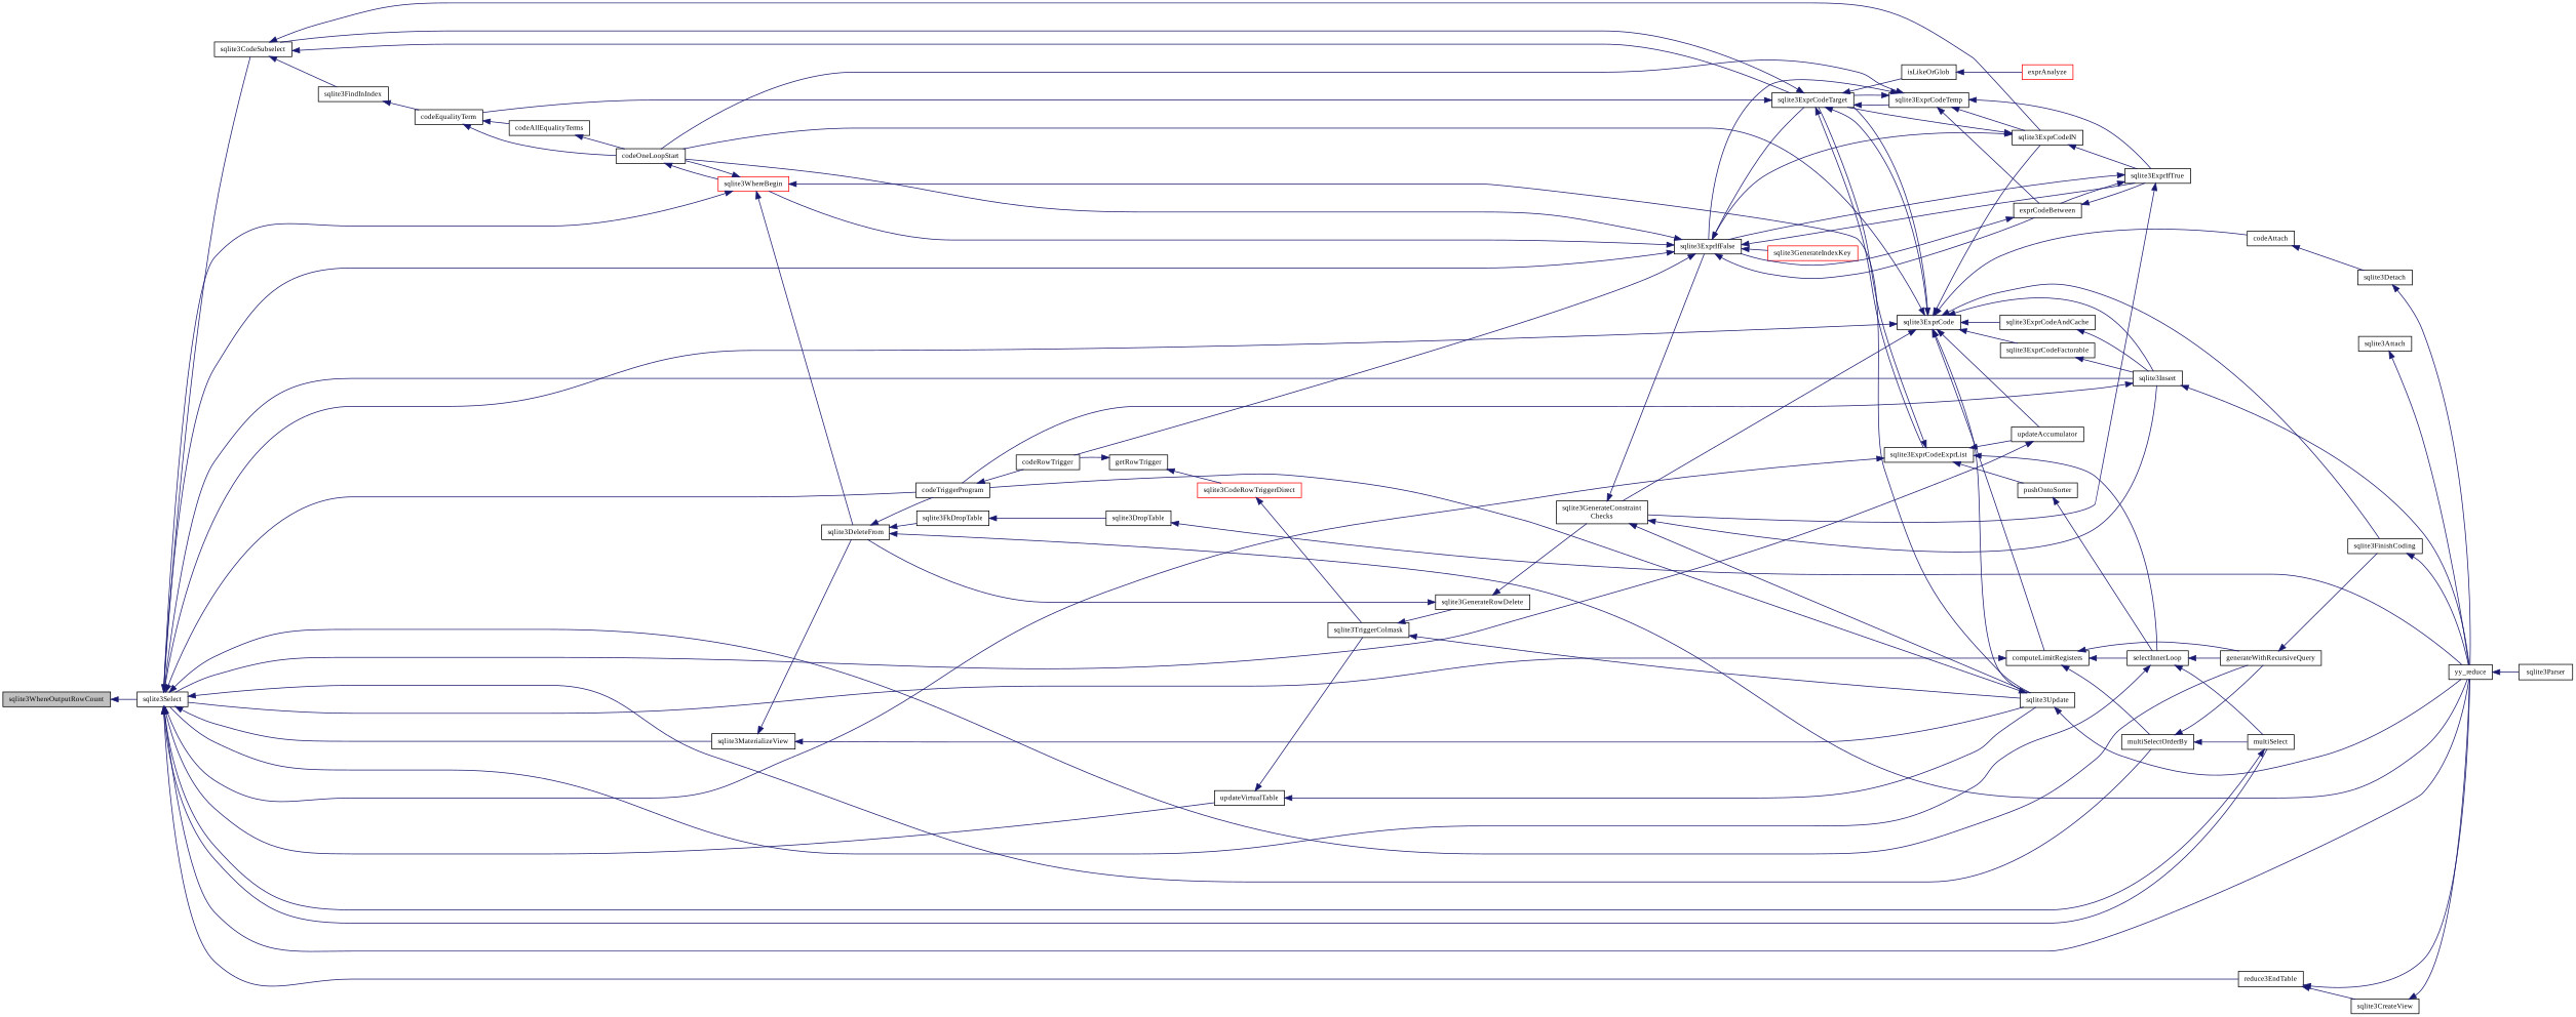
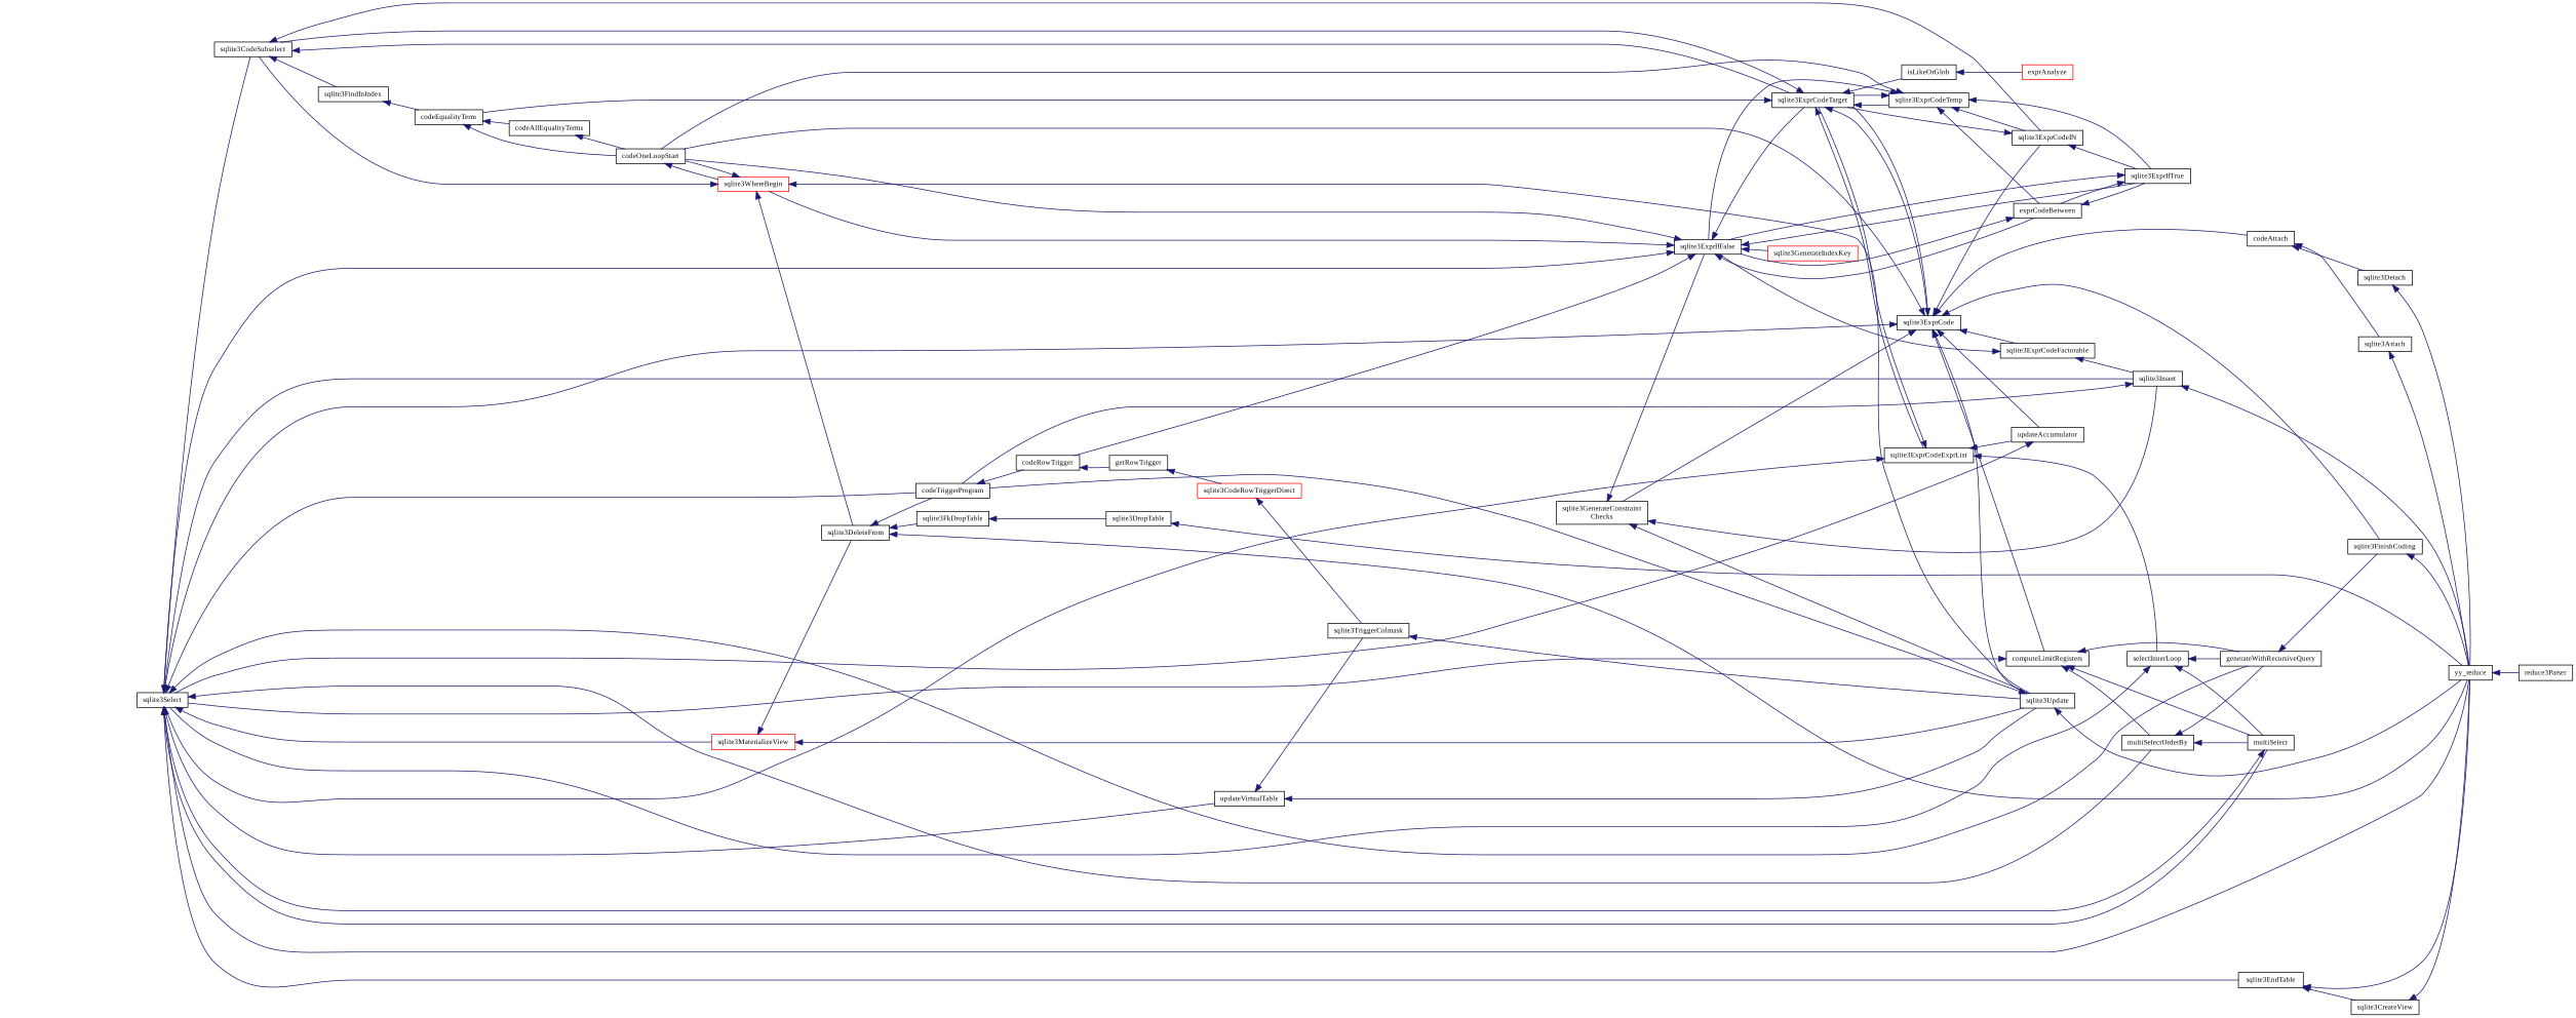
  digraph {
    fontname="Liberation Serif"
    rankdir=LR
    node [color=black fillcolor=white fontname="Liberation Serif" fontsize=10 shape=record style=filled]
    edge [color=midnightblue dir=back fontname="Liberation Serif" fontsize=10 labelfontname=FreeSans labelfontsize=10 style=solid]
-   n1 [fillcolor=grey75 fontcolor=black height=0.2 label=sqlite3WhereOutputRowCount width=0.4]
    n2 [height=0.2 label=sqlite3Select width=0.4]
    n3 [height=0.2 label=sqlite3CodeSubselect width=0.4]
    n4 [height=0.2 label=sqlite3Insert width=0.4]
    n5 [height=0.2 label=codeTriggerProgram width=0.4]
    n6 [height=0.2 label=yy_reduce width=0.4]
    n7 [height=0.2 label=generateWithRecursiveQuery width=0.4]
    n8 [height=0.2 label=multiSelect width=0.4]
    n9 [height=0.2 label=multiSelectOrderBy width=0.4]
-   n10 [height=0.2 label=reduce3EndTable width=0.4]
-   n11 [height=0.2 label=sqlite3MaterializeView width=0.4]
+   n10 [height=0.2 label=sqlite3EndTable width=0.4]
+   n11 [color=red height=0.2 label=sqlite3MaterializeView width=0.4]
    n12 [height=0.2 label=updateVirtualTable width=0.4]
    n13 [height=0.2 label=sqlite3FindInIndex width=0.4]
    n14 [height=0.2 label=sqlite3ExprCodeTarget width=0.4]
    n15 [height=0.2 label=sqlite3ExprCodeIN width=0.4]
    n16 [height=0.2 label=codeRowTrigger width=0.4]
-   n17 [height=0.2 label=sqlite3Parser width=0.4]
+   n17 [height=0.2 label=reduce3Parser width=0.4]
    n18 [height=0.2 label=sqlite3FinishCoding width=0.4]
    n19 [height=0.2 label=sqlite3CreateView width=0.4]
    n20 [height=0.2 label=sqlite3Update width=0.4]
    n21 [height=0.2 label=sqlite3DeleteFrom width=0.4]
    n22 [height=0.2 label=sqlite3TriggerColmask width=0.4]
    n23 [height=0.2 label=codeEqualityTerm width=0.4]
    n24 [height=0.2 label=sqlite3ExprCodeTemp width=0.4]
    n25 [height=0.2 label=sqlite3ExprCode width=0.4]
    n26 [height=0.2 label=sqlite3ExprCodeExprList width=0.4]
    n27 [height=0.2 label=isLikeOrGlob width=0.4]
    n28 [height=0.2 label=sqlite3ExprIfTrue width=0.4]
    n29 [height=0.2 label=sqlite3ExprIfFalse width=0.4]
    n30 [height=0.2 label=codeOneLoopStart width=0.4]
    n31 [height=0.2 label=codeAllEqualityTerms width=0.4]
    n32 [height=0.2 label=exprCodeBetween width=0.4]
    n33 [height=0.2 label="sqlite3GenerateConstraint\lChecks" width=0.4]
    n34 [color=red height=0.2 label=sqlite3GenerateIndexKey width=0.4]
    n35 [color=red height=0.2 label=sqlite3WhereBegin width=0.4]
    n36 [height=0.2 label=sqlite3ExprCodeFactorable width=0.4]
-   n37 [height=0.2 label=sqlite3ExprCodeAndCache width=0.4]
    n38 [height=0.2 label=codeAttach width=0.4]
    n39 [height=0.2 label=computeLimitRegisters width=0.4]
    n40 [height=0.2 label=updateAccumulator width=0.4]
-   n41 [height=0.2 label=pushOntoSorter width=0.4]
    n42 [height=0.2 label=selectInnerLoop width=0.4]
    n43 [color=red height=0.2 label=exprAnalyze width=0.4]
    n44 [height=0.2 label=getRowTrigger width=0.4]
    n45 [color=red height=0.2 label=sqlite3CodeRowTriggerDirect width=0.4]
-   n46 [height=0.2 label=sqlite3GenerateRowDelete width=0.4]
    n47 [height=0.2 label=sqlite3FkDropTable width=0.4]
    n48 [height=0.2 label=sqlite3DropTable width=0.4]
    n49 [height=0.2 label=sqlite3Detach width=0.4]
    n50 [height=0.2 label=sqlite3Attach width=0.4]
-   n1 -> n2
    n2 -> n3
    n2 -> n4
    n2 -> n5
    n2 -> n6
    n2 -> n7
    n2 -> n8
    n2 -> n9
    n2 -> n10
    n2 -> n11
    n2 -> n12
    n3 -> n13
    n3 -> n14
    n3 -> n15
    n4 -> n5
    n4 -> n6
    n5 -> n16
    n6 -> n17
    n7 -> n18
    n8 -> n2
    n9 -> n7
    n9 -> n8
    n10 -> n6
    n10 -> n19
    n11 -> n20
    n11 -> n21
    n12 -> n20
    n12 -> n22
    n13 -> n23
    n14 -> n3
    n14 -> n23
    n14 -> n24
    n14 -> n25
    n14 -> n26
    n14 -> n27
    n15 -> n14
    n15 -> n28
-   n15 -> n29
-   n44 -> n16
+   n36 -> n29
+   n16 -> n44
    n18 -> n6
    n19 -> n6
    n20 -> n5
    n20 -> n6
    n21 -> n5
    n21 -> n6
    n21 -> n47
    n22 -> n20
-   n22 -> n46
    n23 -> n30
    n23 -> n31
    n24 -> n14
    n24 -> n15
    n24 -> n28
    n24 -> n29
    n24 -> n30
    n24 -> n32
    n25 -> n2
-   n25 -> n4
    n25 -> n14
    n25 -> n15
    n25 -> n18
    n25 -> n20
    n25 -> n30
    n25 -> n33
    n25 -> n36
-   n25 -> n37
    n25 -> n38
    n25 -> n39
    n25 -> n40
    n26 -> n2
    n26 -> n14
    n26 -> n40
-   n26 -> n41
    n26 -> n42
    n27 -> n43
    n28 -> n29
    n28 -> n32
-   n28 -> n33
    n29 -> n2
    n29 -> n14
    n29 -> n16
    n29 -> n28
    n29 -> n30
    n29 -> n32
    n29 -> n34
    n29 -> n35
    n30 -> n35
    n31 -> n30
    n32 -> n28
    n32 -> n29
    n33 -> n4
    n33 -> n20
    n33 -> n29
-   n35 -> n2
+   n35 -> n3
    n35 -> n20
    n35 -> n21
    n35 -> n30
    n36 -> n4
-   n37 -> n4
    n38 -> n49
+   n38 -> n50
    n39 -> n2
    n39 -> n7
-   n39 -> n42
+   n39 -> n8
    n39 -> n9
    n40 -> n2
-   n41 -> n42
    n42 -> n2
    n42 -> n7
    n42 -> n8
    n44 -> n45
    n45 -> n22
-   n46 -> n21
-   n46 -> n33
    n47 -> n48
    n48 -> n6
    n49 -> n6
    n50 -> n6
  }
